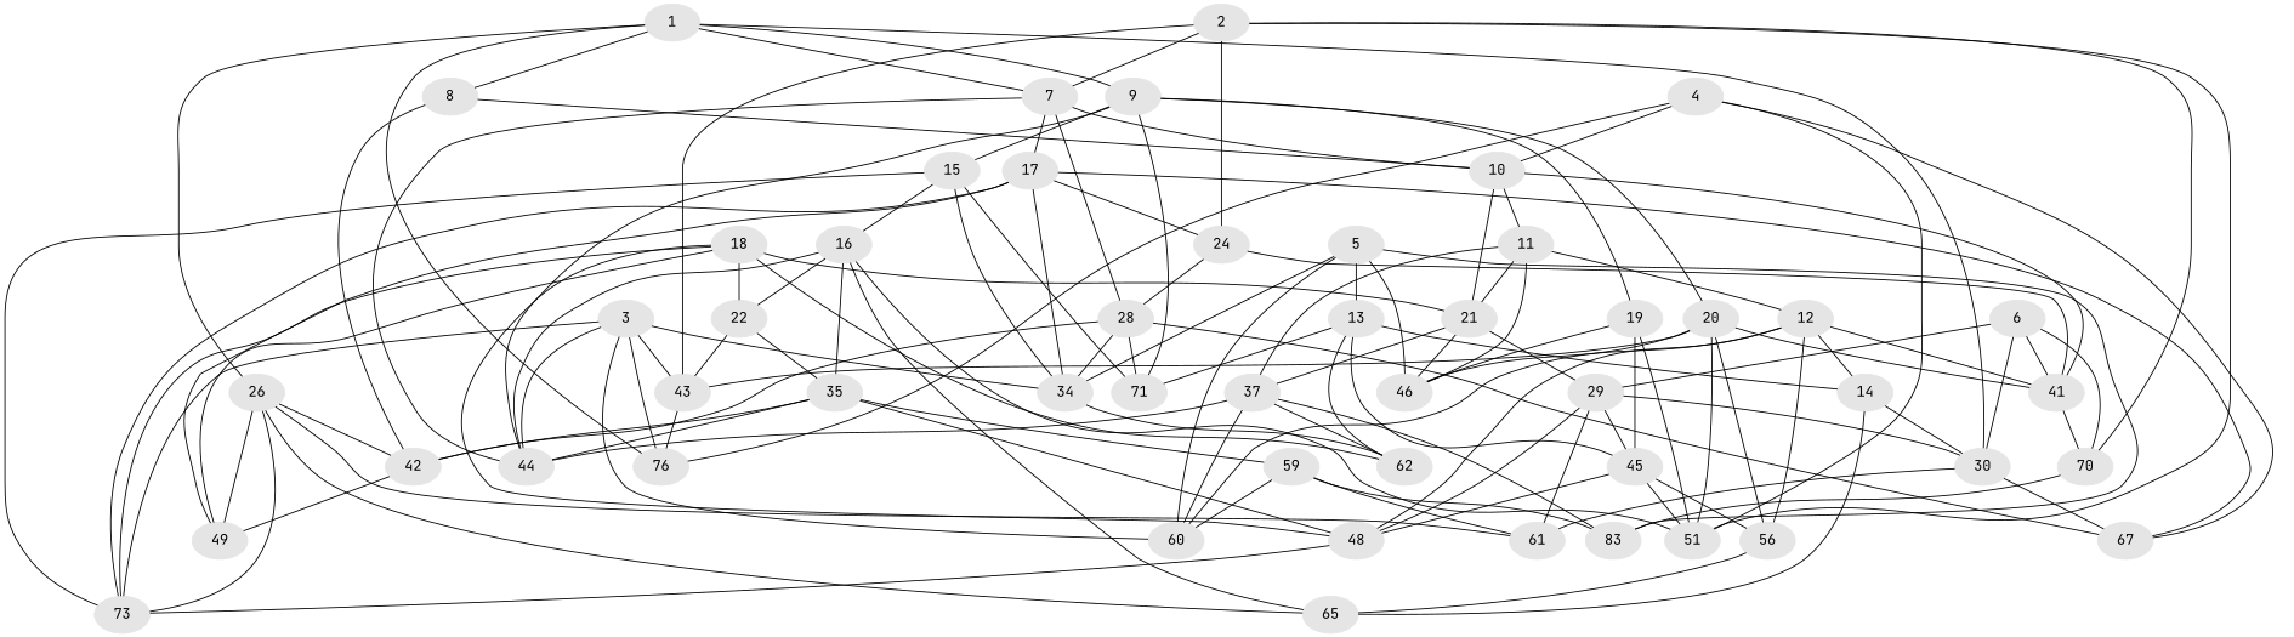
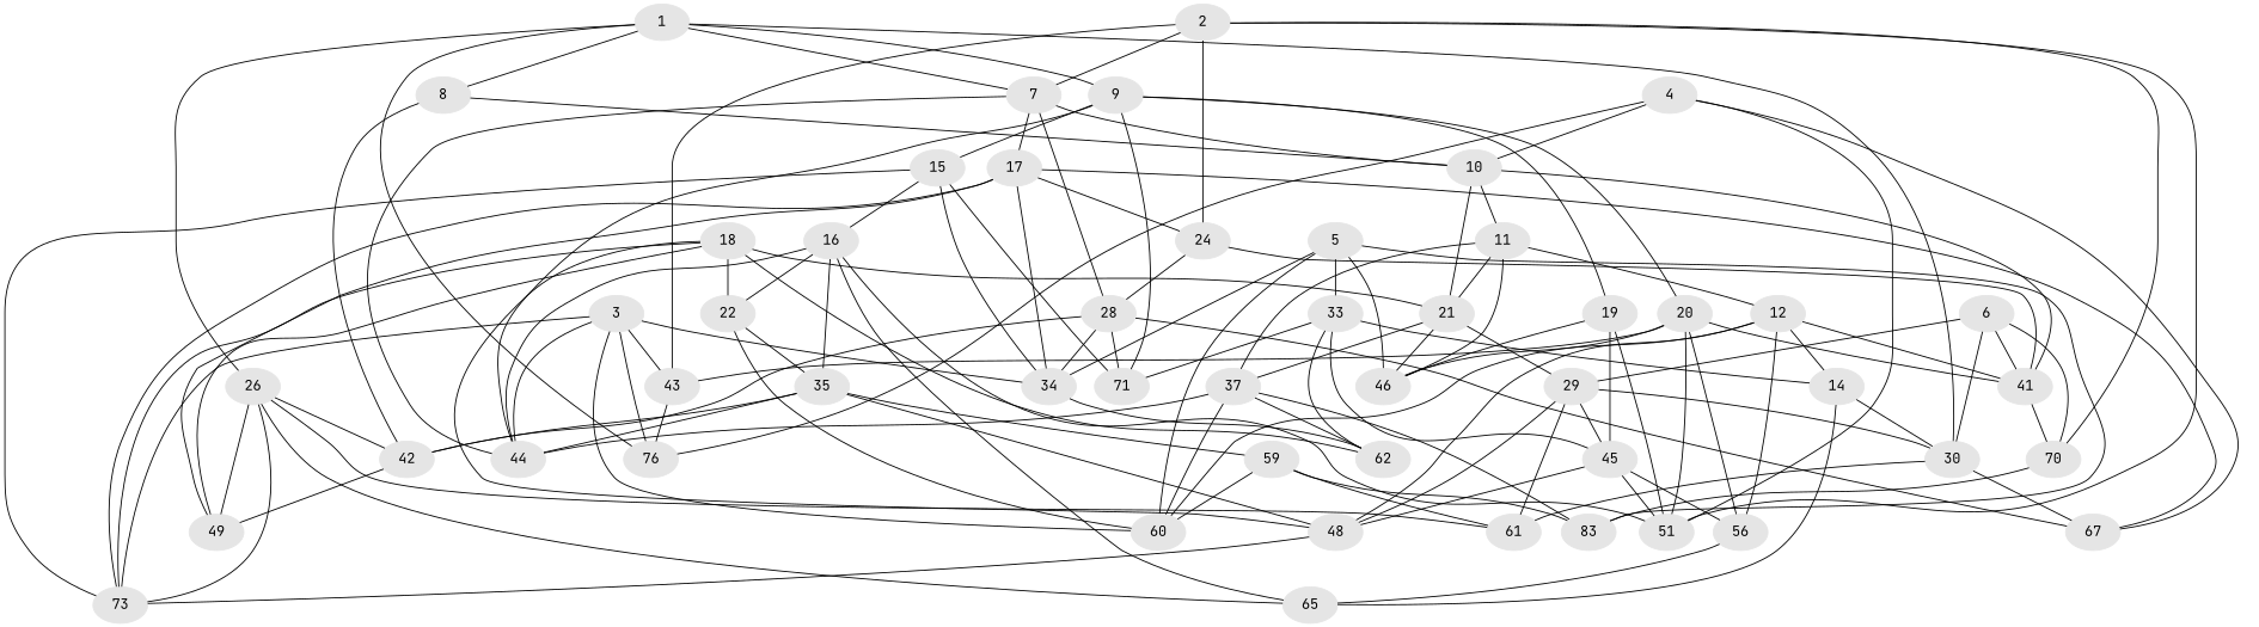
  graph {
    fontname="JetBrains Mono"
    node [color=gray90 fontname="JetBrains Mono" style=filled]
    edge [fontname="JetBrains Mono"]
    1 [super="+25"]
    7 [super="+69"]
    8
    9 [super="+66"]
    26 [super="+64"]
    30 [super="+33"]
    76
    44 [super="+47"]
    10 [super="+39"]
    17 [super="+53"]
    28 [super="+68"]
    42 [super="+81"]
    15 [super="+32"]
    19
    20 [super="+63"]
    71
    73 [super="+77"]
    65
    49
    61
    67
    2 [super="+50"]
    24
    43
    51 [super="+72"]
    70
    34 [super="+58"]
    16 [super="+75"]
    41 [super="+55"]
    83
    3 [super="+74"]
    60 [super="+82"]
    62
    11 [super="+27"]
    21 [super="+23"]
    4
    5 [super="+31"]
-   13 [super="+40"]
+   13 [super="+40" label=33]
    46 [super="+57"]
    14
    45 [super="+54"]
    29 [super="+38"]
    48 [super="+78"]
    6
    56
    12 [super="+36"]
    37 [super="+80"]
    22
    35 [super="+79"]
    59
    18 [super="+52"]
    1 -- 7
    1 -- 8
    1 -- 9
    1 -- 26
    1 -- 30
    1 -- 76
    7 -- 44
    7 -- 10
    7 -- 17
    7 -- 28
    8 -- 10
    8 -- 42 [weight=2]
    9 -- 44
    9 -- 15
    9 -- 19
    9 -- 20
    9 -- 71
    26 -- 42
    26 -- 73
    26 -- 65
    26 -- 49
    26 -- 61
    30 -- 61
    30 -- 67
    10 -- 41
    10 -- 11
    10 -- 21
    17 -- 73
    17 -- 49
    17 -- 67
    17 -- 24
    17 -- 34
    28 -- 42
    28 -- 71
    28 -- 67
    28 -- 34
    42 -- 49
    15 -- 71
    15 -- 73
    15 -- 34
    15 -- 16
    19 -- 51
    19 -- 46
    19 -- 45
    20 -- 43
    20 -- 51
    20 -- 41
    20 -- 46
    20 -- 56
    2 -- 7
    2 -- 24
    2 -- 43
    2 -- 51
    2 -- 70
    24 -- 28
    24 -- 41
    43 -- 76
    70 -- 83
    34 -- 62
    16 -- 44
    16 -- 65
    16 -- 51
    16 -- 22
    16 -- 35
    41 -- 70
    3 -- 76
    3 -- 44
    3 -- 73
    3 -- 43
    3 -- 34
    3 -- 60
    11 -- 21
    11 -- 46 [weight=2]
    11 -- 12
    11 -- 37
    21 -- 46
    21 -- 29
    21 -- 37
    4 -- 76
    4 -- 10
    4 -- 67
    4 -- 51
    5 -- 34
    5 -- 83
    5 -- 60
    5 -- 13 [weight=2]
    5 -- 46
    13 -- 71
    13 -- 62
    13 -- 14
    13 -- 45
    14 -- 30
    14 -- 65
    45 -- 51
    45 -- 48
    45 -- 56
    29 -- 30
    29 -- 61
    29 -- 45
    29 -- 48
    48 -- 73
    6 -- 30
    6 -- 70
    6 -- 41
    6 -- 29
    56 -- 65
    12 -- 41
    12 -- 60
    12 -- 14
    12 -- 48
    12 -- 56
    37 -- 44
    37 -- 83
    37 -- 60
    37 -- 62
-   22 -- 43
+   22 -- 60
    22 -- 35
    35 -- 44
    35 -- 42
    35 -- 48
    35 -- 59
    59 -- 61
    59 -- 83
    59 -- 60
    18 -- 73
    18 -- 49
    18 -- 62
    18 -- 21
    18 -- 48
    18 -- 22
  }
